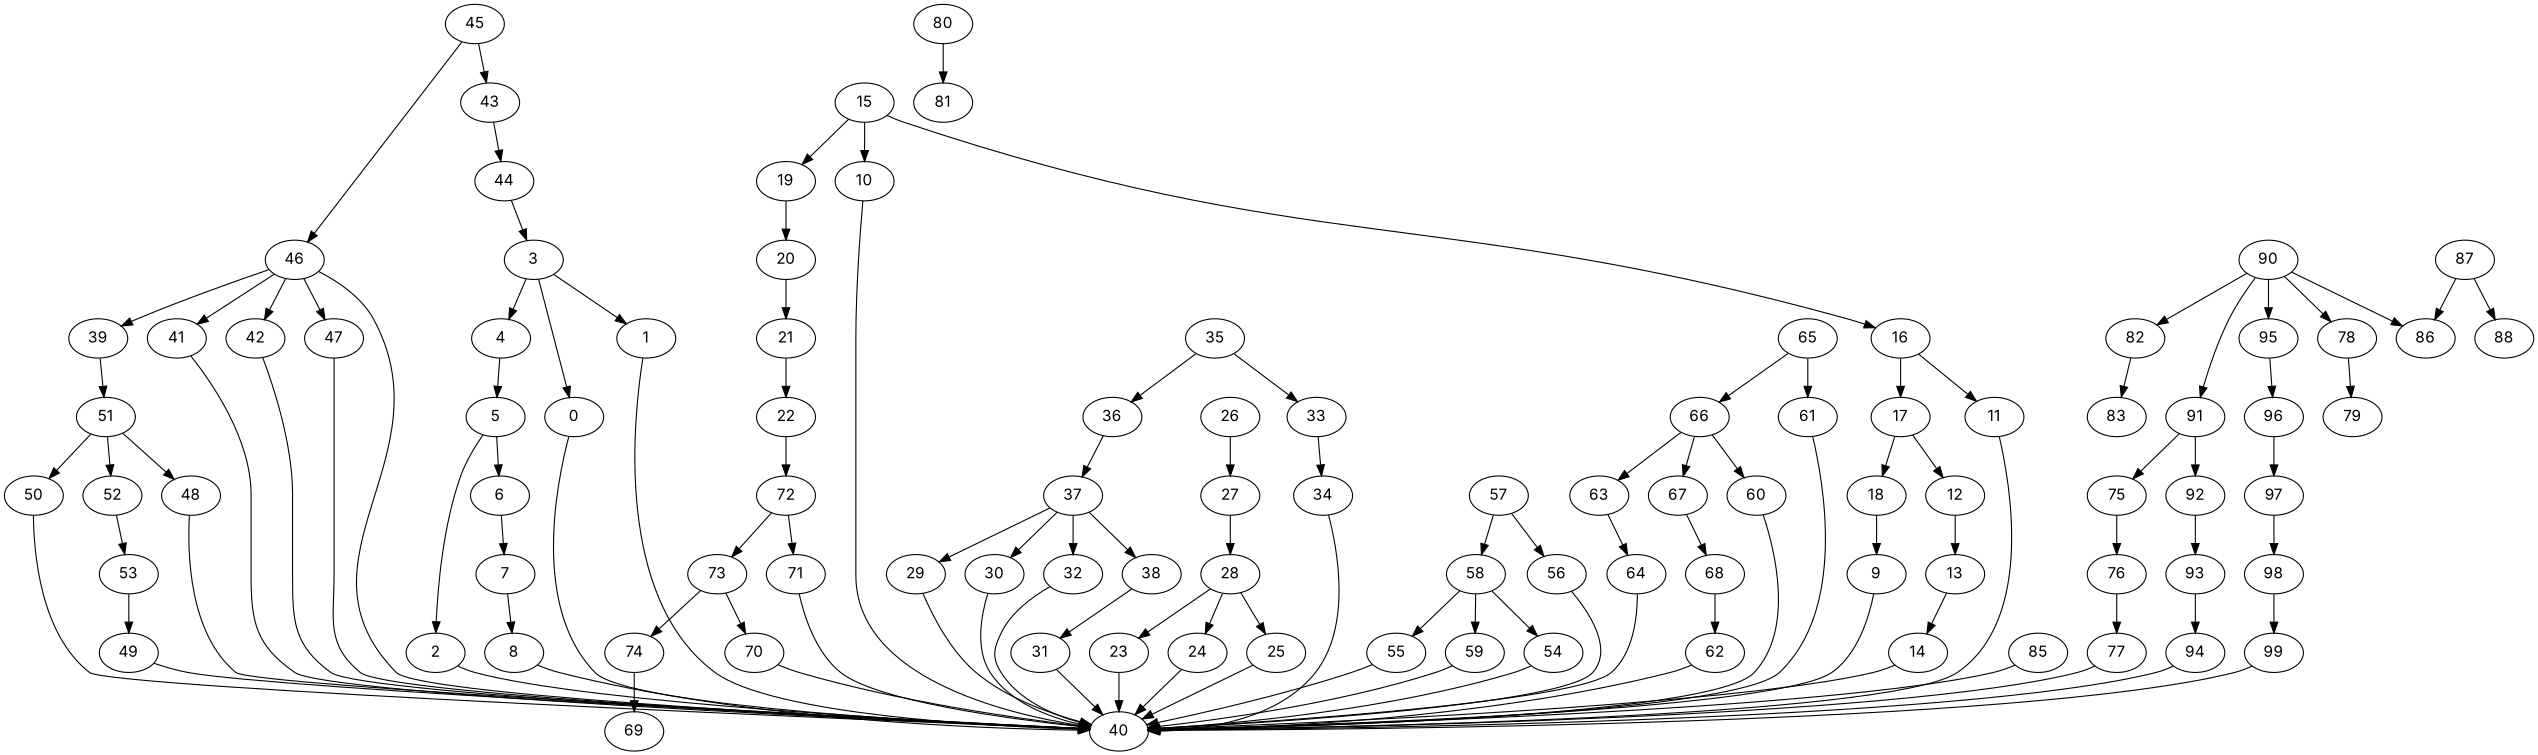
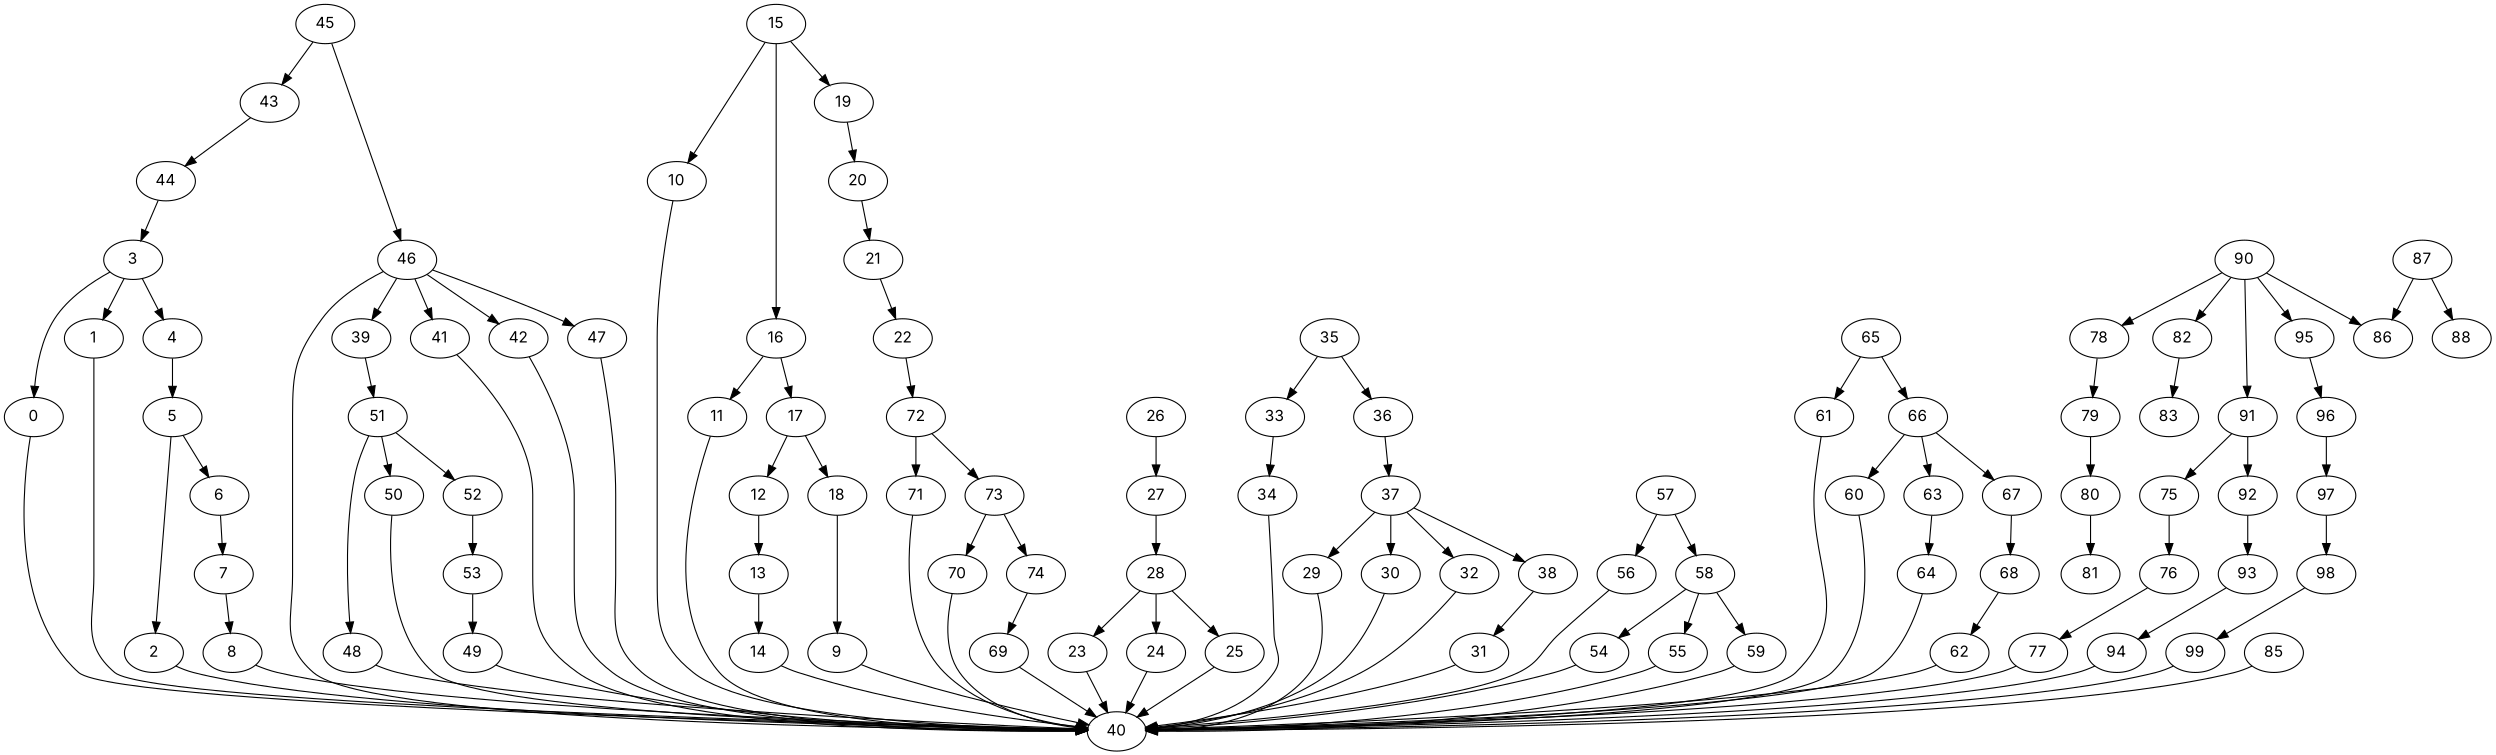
  strict digraph {
    fontname=Inter
    node [exec=101 fontname=Inter]
    edge [comm=7 fontname=Inter]
    0 [exec=149]
    40 [exec=64]
    1 [exec=160]
    2 [exec=50]
    3 [exec=164]
    4 [exec=118]
    5 [exec=108]
    6 [exec=76]
    7 [exec=131]
    8 [exec=57]
    9 [exec=158]
    10 [exec=57]
    11 [exec=185]
    12 [exec=106]
    13 [exec=162]
    14 [exec=176]
    15 [exec=191]
    16 [exec=109]
    19 [exec=106]
    17 [exec=138]
    20 [exec=167]
    18 [exec=109]
    21 [exec=124]
    22 [exec=55]
    72 [exec=126]
    71 [exec=129]
    73 [exec=90]
    23 [exec=144]
    24 [exec=175]
    25 [exec=57]
    26 [exec=170]
    27 [exec=61]
    28 [exec=128]
    29 [exec=93]
    30 [exec=178]
    31 [exec=108]
    32 [exec=53]
    34 [exec=188]
    33
    35 [exec=190]
    36 [exec=109]
    37 [exec=153]
    38 [exec=181]
    39 [exec=159]
    51 [exec=73]
    48 [exec=190]
    50 [exec=96]
    52 [exec=191]
    41 [exec=173]
    42 [exec=143]
    43 [exec=195]
    44 [exec=191]
    45
    46 [exec=179]
    47 [exec=155]
    49 [exec=199]
    53 [exec=115]
    54 [exec=185]
    55 [exec=93]
    56 [exec=119]
    57 [exec=125]
    58 [exec=166]
    59 [exec=132]
    60 [exec=157]
    61 [exec=98]
    62 [exec=116]
    63 [exec=77]
    64 [exec=114]
    65 [exec=180]
    66 [exec=103]
    67 [exec=160]
    68 [exec=55]
    69 [exec=68]
    70 [exec=69]
    74 [exec=156]
    75 [exec=146]
    76
    77 [exec=138]
    78 [exec=75]
    79 [exec=102]
    80 [exec=196]
    81 [exec=160]
    82 [exec=99]
    83 [exec=176]
    85 [exec=149]
    86 [exec=125]
    87 [exec=179]
    88 [exec=177]
    90 [exec=133]
    91 [exec=152]
    95
    92 [exec=122]
    96 [exec=133]
    93 [exec=54]
    94 [exec=90]
    97 [exec=194]
    98 [exec=84]
    99 [exec=136]
    0 -> 40
    1 -> 40
    2 -> 40 [comm=15]
    3 -> 0 [comm=8]
    3 -> 1 [comm=13]
    3 -> 4 [comm=19]
    4 -> 5 [comm=11]
    5 -> 2 [comm=20]
    5 -> 6 [comm=16]
    6 -> 7 [comm=13]
    7 -> 8 [comm=10]
    8 -> 40 [comm=11]
    9 -> 40 [comm=14]
    10 -> 40 [comm=11]
    11 -> 40 [comm=12]
    12 -> 13 [comm=16]
    13 -> 14
    14 -> 40 [comm=13]
    15 -> 10 [comm=19]
    15 -> 16
    15 -> 19
    16 -> 11 [comm=12]
    16 -> 17 [comm=15]
    19 -> 20 [comm=15]
    17 -> 12 [comm=14]
    17 -> 18 [comm=17]
    20 -> 21 [comm=10]
    18 -> 9 [comm=6]
    21 -> 22 [comm=15]
    22 -> 72 [comm=14]
    72 -> 71 [comm=10]
    72 -> 73 [comm=17]
    71 -> 40 [comm=17]
    73 -> 70 [comm=12]
    73 -> 74
    23 -> 40 [comm=12]
    24 -> 40 [comm=15]
    25 -> 40 [comm=8]
    26 -> 27
    27 -> 28 [comm=12]
    28 -> 23 [comm=12]
    28 -> 24 [comm=5]
    28 -> 25 [comm=12]
    29 -> 40 [comm=17]
    30 -> 40
    31 -> 40 [comm=13]
    32 -> 40
    34 -> 40 [comm=5]
    33 -> 34
    35 -> 33 [comm=14]
    35 -> 36 [comm=5]
    36 -> 37 [comm=16]
    37 -> 29 [comm=20]
    37 -> 30 [comm=9]
    37 -> 32 [comm=8]
    37 -> 38 [comm=20]
    38 -> 31 [comm=15]
    39 -> 51
    51 -> 48 [comm=18]
    51 -> 50 [comm=10]
    51 -> 52 [comm=14]
    48 -> 40 [comm=15]
    50 -> 40 [comm=10]
    52 -> 53 [comm=6]
    41 -> 40 [comm=10]
    42 -> 40 [comm=10]
    43 -> 44 [comm=9]
    44 -> 3 [comm=9]
    45 -> 43 [comm=14]
    45 -> 46 [comm=15]
    46 -> 40 [comm=9]
    46 -> 39 [comm=14]
    46 -> 41 [comm=11]
    46 -> 42 [comm=9]
    46 -> 47 [comm=8]
    47 -> 40 [comm=6]
    49 -> 40 [comm=11]
    53 -> 49 [comm=12]
    54 -> 40 [comm=13]
    55 -> 40
    56 -> 40 [comm=19]
    57 -> 56 [comm=13]
    57 -> 58 [comm=18]
    58 -> 54 [comm=19]
    58 -> 55 [comm=5]
    58 -> 59 [comm=19]
    59 -> 40 [comm=17]
    60 -> 40 [comm=15]
    61 -> 40 [comm=10]
    62 -> 40 [comm=13]
    63 -> 64 [comm=20]
    64 -> 40 [comm=5]
    65 -> 61 [comm=5]
    65 -> 66 [comm=18]
    66 -> 60 [comm=16]
    66 -> 63 [comm=9]
    66 -> 67 [comm=6]
    67 -> 68 [comm=9]
    68 -> 62 [comm=9]
+   69 -> 40 [comm=13]
    70 -> 40 [comm=13]
    74 -> 69 [comm=20]
    75 -> 76 [comm=5]
    76 -> 77 [comm=10]
    77 -> 40 [comm=15]
    78 -> 79 [comm=19]
+   79 -> 80 [comm=12]
    80 -> 81 [comm=12]
    82 -> 83 [comm=20]
    85 -> 40 [comm=18]
    87 -> 86 [comm=15]
    87 -> 88 [comm=13]
    90 -> 78 [comm=16]
    90 -> 82 [comm=10]
    90 -> 86 [comm=11]
    90 -> 91
    90 -> 95 [comm=14]
    91 -> 75 [comm=14]
    91 -> 92 [comm=14]
    95 -> 96
    92 -> 93 [comm=16]
    96 -> 97 [comm=8]
    93 -> 94 [comm=10]
    94 -> 40 [comm=19]
    97 -> 98 [comm=17]
    98 -> 99 [comm=10]
    99 -> 40 [comm=9]
  }
